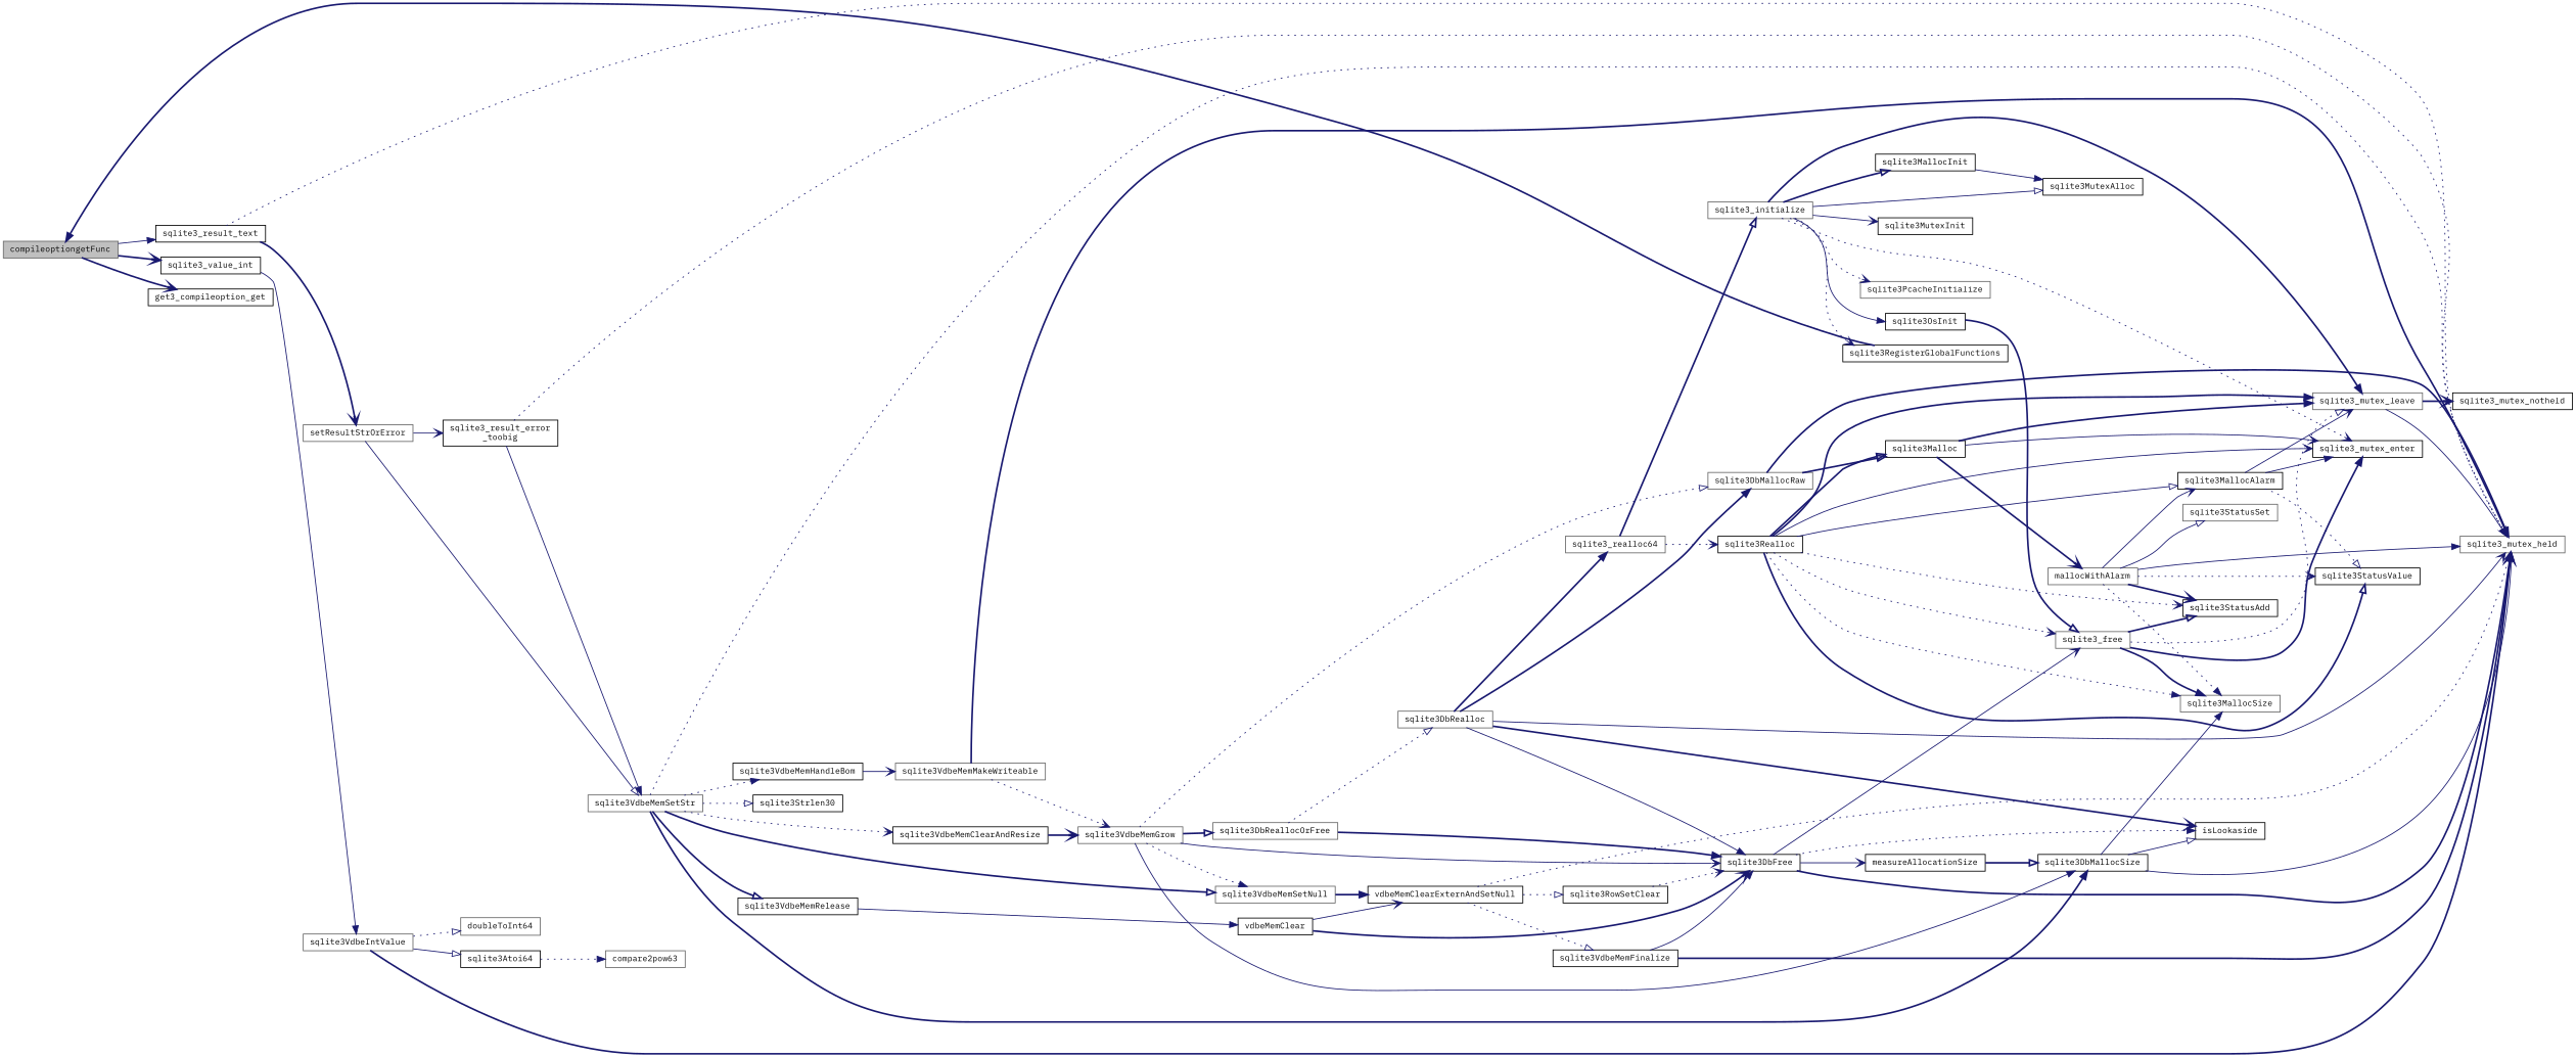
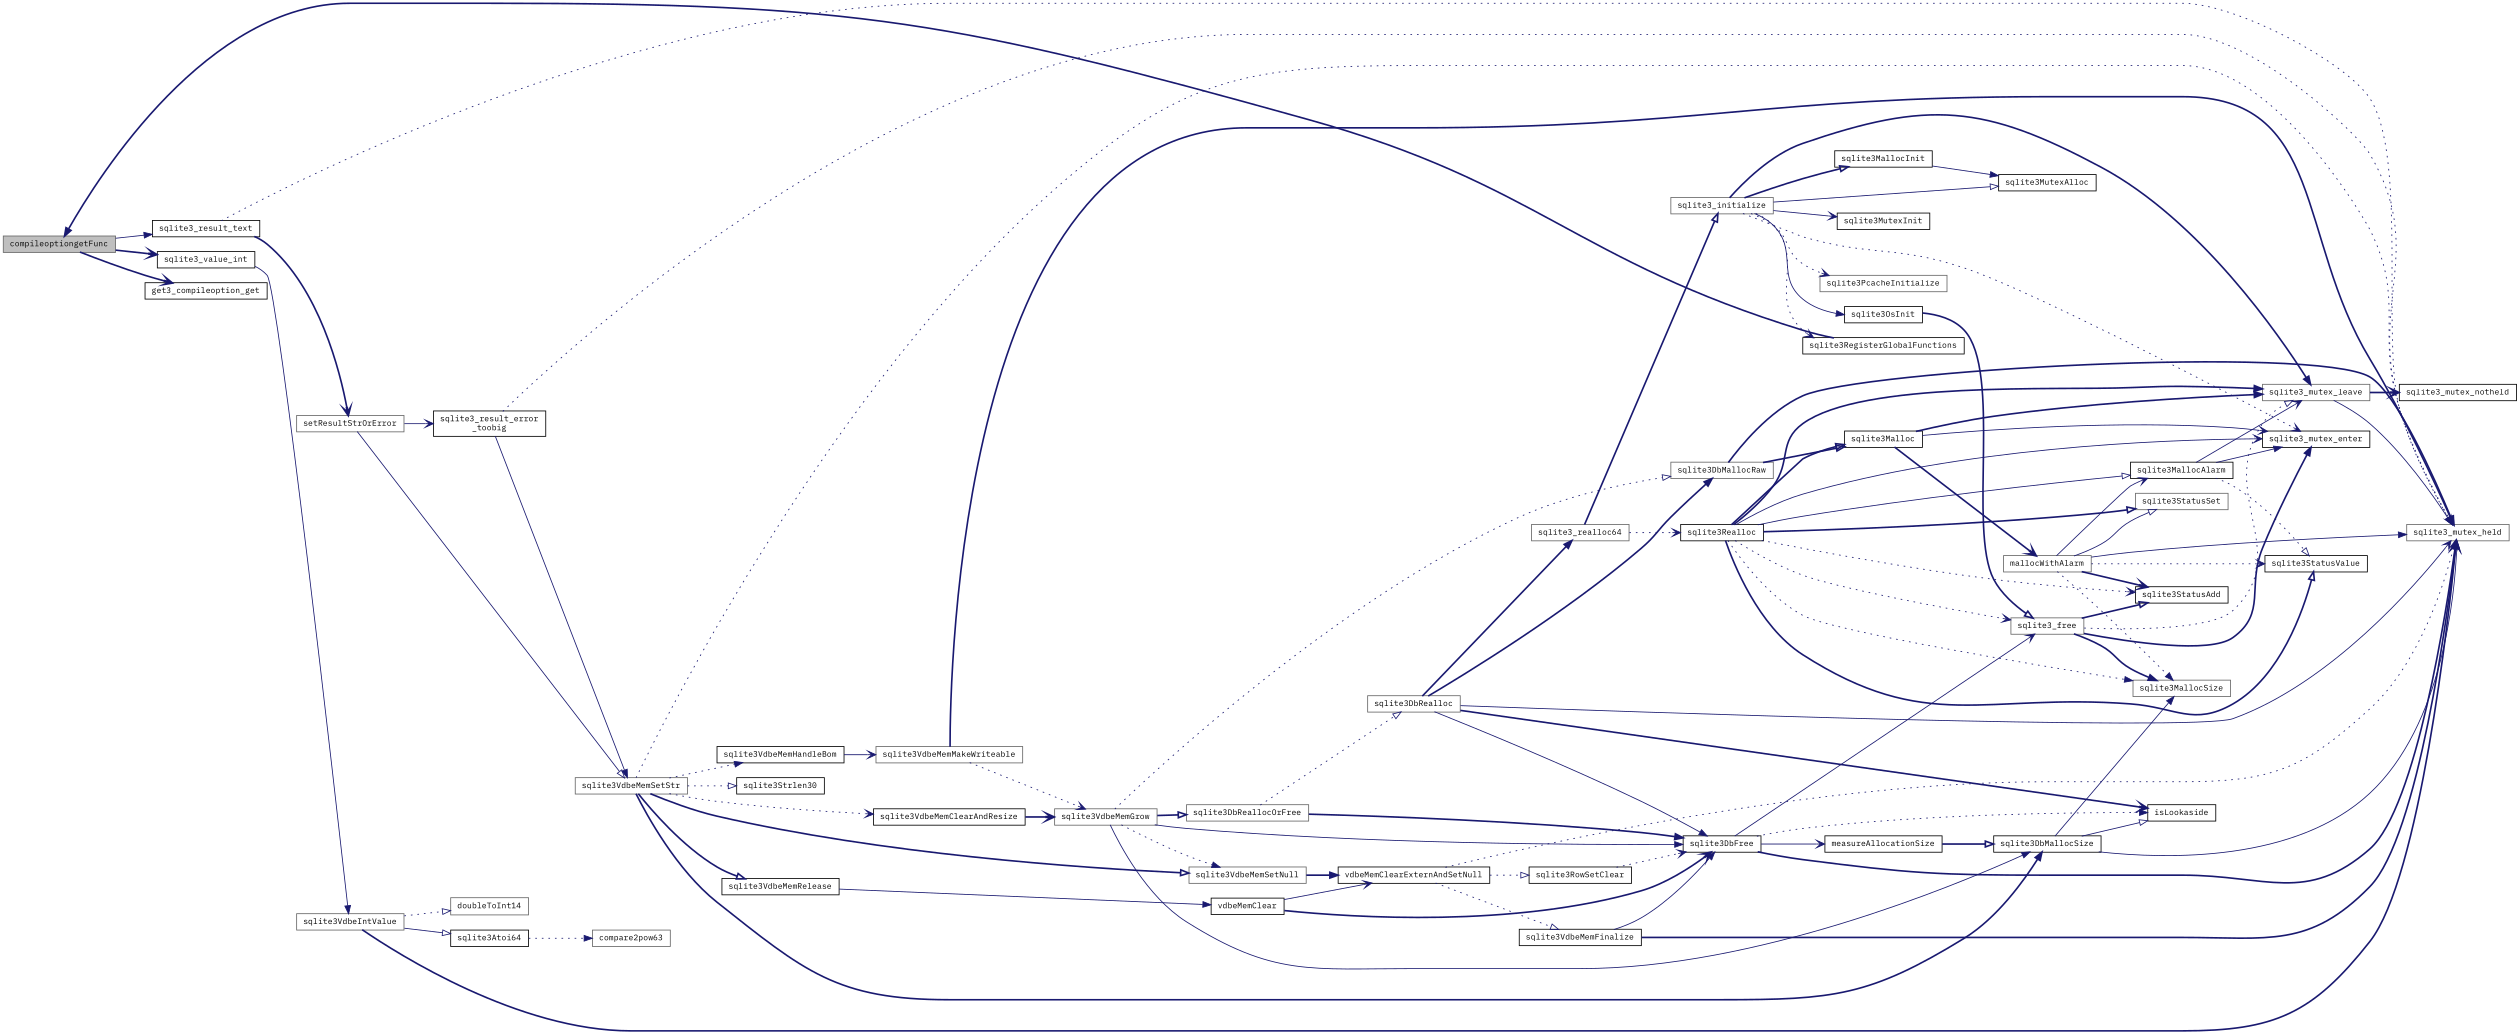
  digraph {
    fontname="IBM Plex Mono"
    rankdir=LR
    node [color=black fillcolor=white fontname="IBM Plex Mono" fontsize=10 shape=record style=filled]
    edge [arrowhead=vee color=midnightblue fontname="IBM Plex Mono" fontsize=10 labelfontname=FreeSans labelfontsize=10 style=bold]
    n1 [color=gray40 fillcolor=grey75 fontcolor=black height=0.2 label=compileoptiongetFunc width=0.4]
    n2 [height=0.2 label=sqlite3_value_int width=0.4]
    n3 [height=0.2 label=sqlite3_result_text width=0.4]
    n4 [height=0.2 label=get3_compileoption_get width=0.4]
    n5 [color=gray40 height=0.2 label=sqlite3VdbeIntValue width=0.4]
    n6 [color=gray40 height=0.2 label=sqlite3_mutex_held width=0.4]
    n7 [color=gray40 height=0.2 label=setResultStrOrError width=0.4]
-   n8 [color=gray40 height=0.2 label=doubleToInt64 width=0.4]
+   n8 [color=gray40 height=0.2 label=doubleToInt14 width=0.4]
    n9 [height=0.2 label=sqlite3Atoi64 width=0.4]
    n10 [color=gray40 height=0.2 label=compare2pow63 width=0.4]
    n11 [color=gray40 height=0.2 label=sqlite3VdbeMemSetStr width=0.4]
    n12 [height=0.2 label="sqlite3_result_error\l_toobig" width=0.4]
    n13 [color=gray40 height=0.2 label=sqlite3VdbeMemSetNull width=0.4]
    n14 [height=0.2 label=sqlite3DbMallocSize width=0.4]
    n15 [height=0.2 label=sqlite3Strlen30 width=0.4]
    n16 [height=0.2 label=sqlite3VdbeMemClearAndResize width=0.4]
    n17 [height=0.2 label=sqlite3VdbeMemRelease width=0.4]
    n18 [height=0.2 label=sqlite3VdbeMemHandleBom width=0.4]
    n19 [height=0.2 label=vdbeMemClearExternAndSetNull width=0.4]
    n20 [height=0.2 label=isLookaside width=0.4]
    n21 [color=gray40 height=0.2 label=sqlite3MallocSize width=0.4]
    n22 [color=gray40 height=0.2 label=sqlite3VdbeMemGrow width=0.4]
    n23 [height=0.2 label=vdbeMemClear width=0.4]
    n24 [color=gray40 height=0.2 label=sqlite3VdbeMemMakeWriteable width=0.4]
    n25 [height=0.2 label=sqlite3VdbeMemFinalize width=0.4]
    n26 [height=0.2 label=sqlite3RowSetClear width=0.4]
    n27 [height=0.2 label=sqlite3DbFree width=0.4]
    n28 [height=0.2 label=measureAllocationSize width=0.4]
    n29 [color=gray40 height=0.2 label=sqlite3_free width=0.4]
    n30 [height=0.2 label=sqlite3_mutex_enter width=0.4]
    n31 [height=0.2 label=sqlite3StatusAdd width=0.4]
    n32 [color=gray40 height=0.2 label=sqlite3_mutex_leave width=0.4]
    n33 [height=0.2 label=sqlite3_mutex_notheld width=0.4]
    n34 [color=gray40 height=0.2 label=sqlite3DbReallocOrFree width=0.4]
    n35 [color=gray40 height=0.2 label=sqlite3DbMallocRaw width=0.4]
    n36 [color=gray40 height=0.2 label=sqlite3DbRealloc width=0.4]
    n37 [height=0.2 label=sqlite3Malloc width=0.4]
    n38 [color=gray40 height=0.2 label=sqlite3_realloc64 width=0.4]
    n39 [color=gray40 height=0.2 label=sqlite3_initialize width=0.4]
    n40 [height=0.2 label=sqlite3Realloc width=0.4]
    n41 [color=gray40 height=0.2 label=mallocWithAlarm width=0.4]
    n42 [color=gray40 height=0.2 label=sqlite3StatusSet width=0.4]
    n43 [height=0.2 label=sqlite3StatusValue width=0.4]
    n44 [height=0.2 label=sqlite3MallocAlarm width=0.4]
    n45 [height=0.2 label=sqlite3MutexInit width=0.4]
    n46 [height=0.2 label=sqlite3MutexAlloc width=0.4]
    n47 [height=0.2 label=sqlite3MallocInit width=0.4]
    n48 [height=0.2 label=sqlite3RegisterGlobalFunctions width=0.4]
    n49 [color=gray40 height=0.2 label=sqlite3PcacheInitialize width=0.4]
    n50 [height=0.2 label=sqlite3OsInit width=0.4]
    n1 -> n2
    n1 -> n3 [arrowhead=normal style=solid]
    n1 -> n4
    n2 -> n5 [arrowhead=normal style=solid]
    n3 -> n6 [arrowhead=normal style=dotted]
    n3 -> n7
    n5 -> n6
    n5 -> n8 [arrowhead=onormal style=dotted]
    n5 -> n9 [arrowhead=onormal style=solid]
    n7 -> n11 [arrowhead=onormal style=solid]
    n7 -> n12 [style=solid]
    n9 -> n10 [arrowhead=normal style=dotted]
    n11 -> n6 [arrowhead=onormal style=dotted]
    n11 -> n13 [arrowhead=onormal]
    n11 -> n14 [arrowhead=normal]
    n11 -> n15 [arrowhead=onormal style=dotted]
    n11 -> n16 [style=dotted]
    n11 -> n17 [arrowhead=onormal]
    n11 -> n18 [arrowhead=normal style=dotted]
    n12 -> n6 [style=dotted]
    n12 -> n11 [arrowhead=normal style=solid]
    n13 -> n19 [arrowhead=normal]
    n14 -> n6 [arrowhead=normal style=solid]
    n14 -> n20 [arrowhead=onormal style=solid]
    n14 -> n21 [arrowhead=normal style=solid]
    n16 -> n22
    n17 -> n23 [arrowhead=normal style=solid]
    n18 -> n24 [style=solid]
    n19 -> n6 [style=dotted]
    n19 -> n25 [arrowhead=onormal style=dotted]
    n19 -> n26 [arrowhead=onormal style=dotted]
    n22 -> n13 [arrowhead=normal style=dotted]
    n22 -> n14 [arrowhead=normal style=solid]
-   n22 -> n27 [style=solid]
+   n22 -> n27 [arrowhead=normal style=solid]
    n22 -> n34 [arrowhead=onormal]
    n22 -> n35 [arrowhead=onormal style=dotted]
    n23 -> n19 [style=solid]
    n23 -> n27
    n24 -> n6 [arrowhead=normal]
    n24 -> n22 [style=dotted]
    n25 -> n6
    n25 -> n27 [arrowhead=normal style=solid]
    n26 -> n27 [style=dotted]
    n27 -> n6 [arrowhead=normal]
    n27 -> n20 [arrowhead=normal style=dotted]
    n27 -> n28 [style=solid]
    n27 -> n29 [style=solid]
    n28 -> n14 [arrowhead=onormal]
    n29 -> n21 [arrowhead=normal]
    n29 -> n30 [arrowhead=normal]
    n29 -> n31 [arrowhead=onormal]
    n29 -> n32 [arrowhead=onormal style=dotted]
    n32 -> n6 [arrowhead=onormal style=solid]
    n32 -> n33
    n34 -> n27 [arrowhead=normal]
    n34 -> n36 [arrowhead=onormal style=dotted]
    n35 -> n6 [arrowhead=onormal]
    n35 -> n37 [arrowhead=onormal]
    n36 -> n6 [style=solid]
    n36 -> n20
    n36 -> n27 [arrowhead=normal style=solid]
    n36 -> n35 [arrowhead=normal]
    n36 -> n38 [arrowhead=normal]
    n37 -> n30 [style=solid]
    n37 -> n32 [arrowhead=normal]
    n37 -> n41
    n38 -> n39 [arrowhead=onormal]
    n38 -> n40 [style=dotted]
    n39 -> n30 [style=dotted]
    n39 -> n32 [arrowhead=normal]
    n39 -> n45 [style=solid]
    n39 -> n46 [arrowhead=onormal style=solid]
    n39 -> n47 [arrowhead=onormal]
    n39 -> n48 [style=dotted]
    n39 -> n49 [style=dotted]
    n39 -> n50 [arrowhead=normal style=solid]
    n40 -> n21 [arrowhead=normal style=dotted]
    n40 -> n29 [style=dotted]
    n40 -> n30 [style=solid]
    n40 -> n31 [style=dotted]
    n40 -> n32 [arrowhead=normal]
    n40 -> n37 [arrowhead=onormal]
+   n40 -> n42 [arrowhead=onormal]
    n40 -> n43 [arrowhead=onormal]
    n40 -> n44 [arrowhead=onormal style=solid]
    n41 -> n6 [arrowhead=normal style=solid]
    n41 -> n21 [arrowhead=normal style=dotted]
    n41 -> n31
    n41 -> n42 [arrowhead=onormal style=solid]
    n41 -> n43 [style=dotted]
    n41 -> n44 [style=solid]
    n44 -> n30 [arrowhead=normal style=solid]
    n44 -> n32 [style=solid]
    n44 -> n43 [arrowhead=onormal style=dotted]
    n47 -> n46 [arrowhead=normal style=solid]
    n48 -> n1 [arrowhead=normal]
    n50 -> n29 [arrowhead=onormal]
  }
